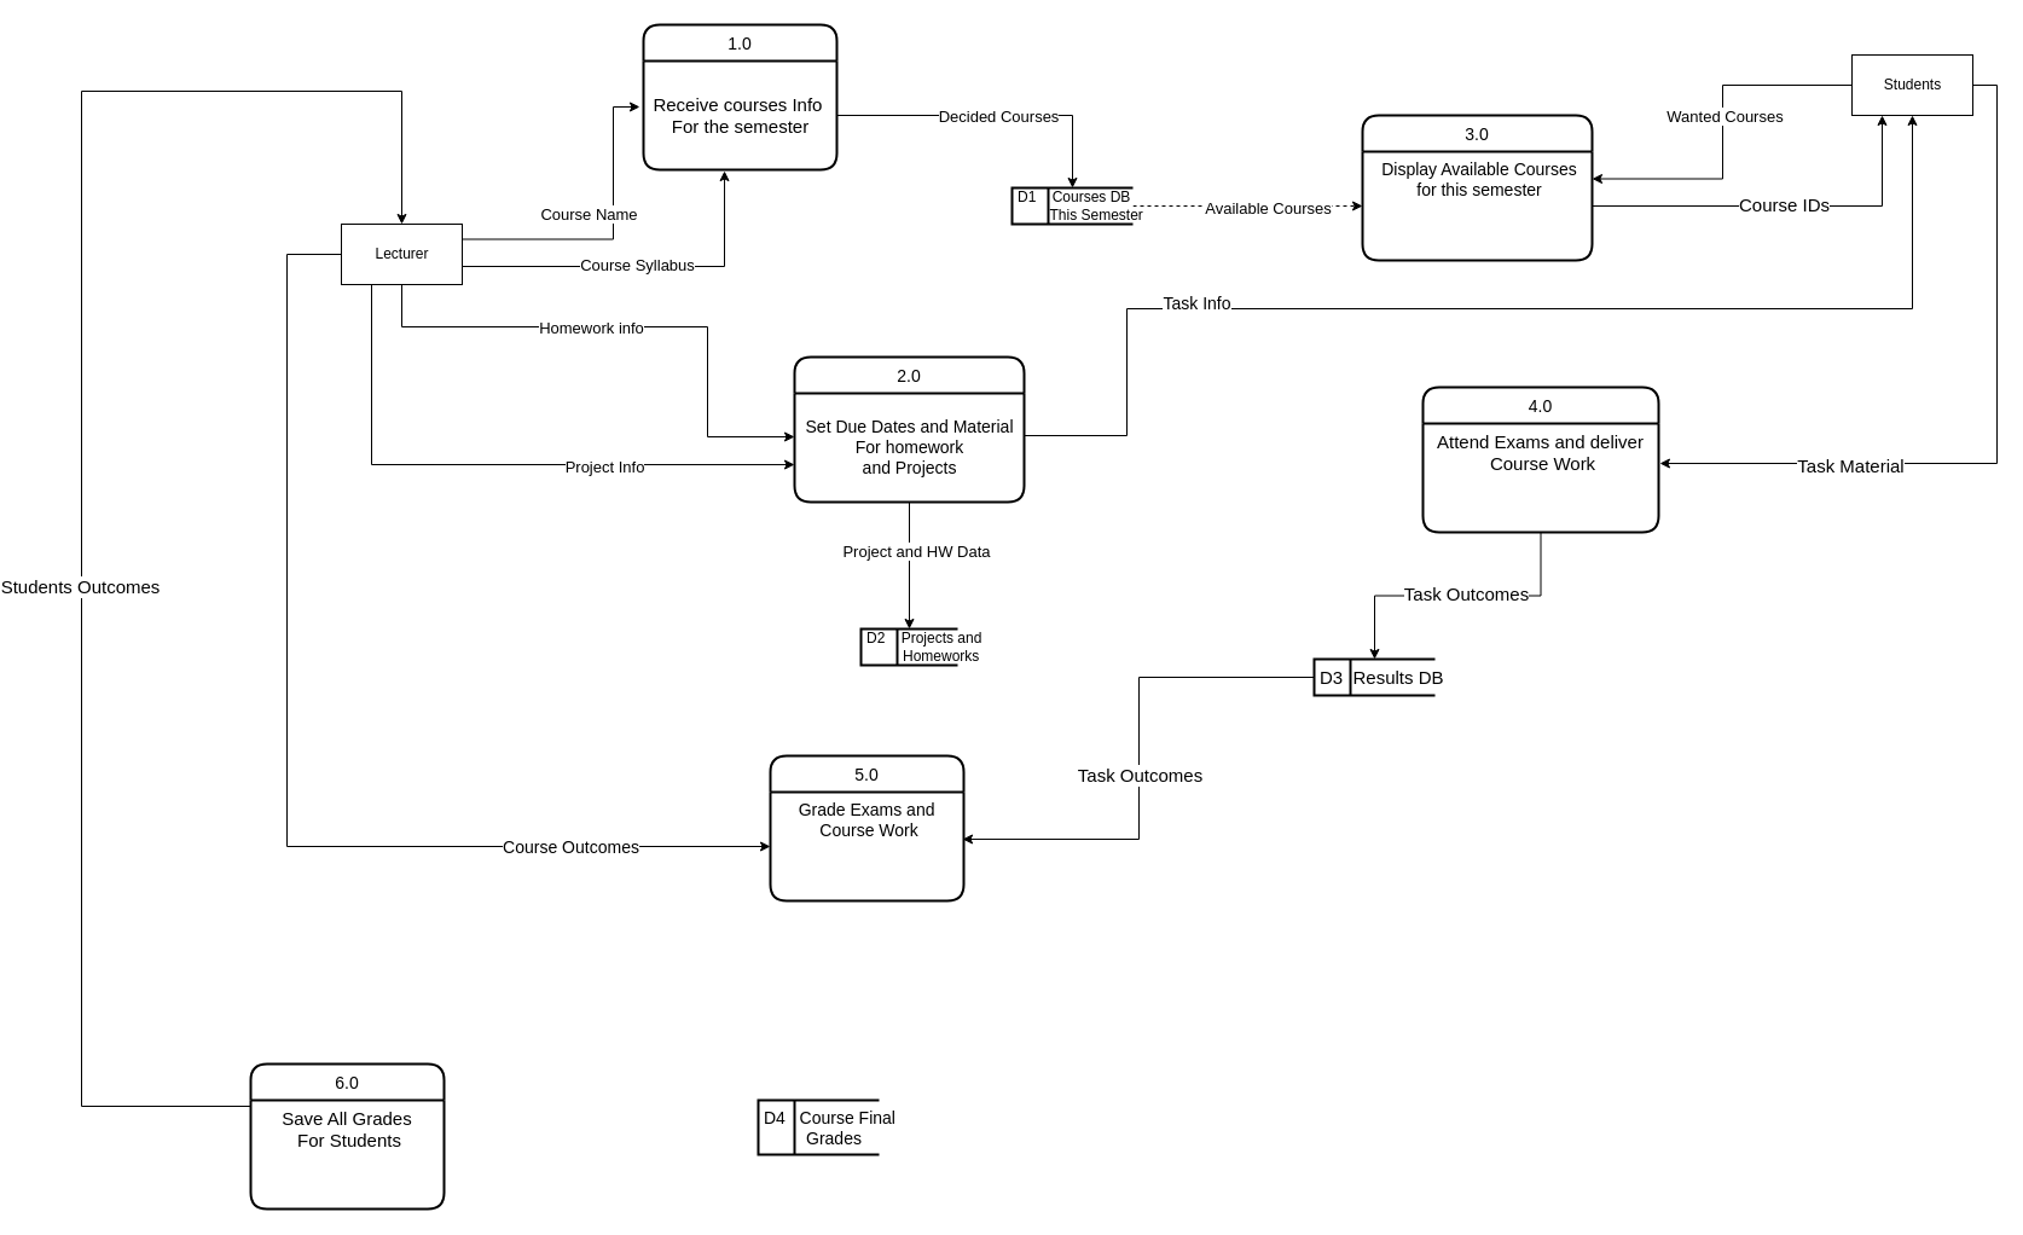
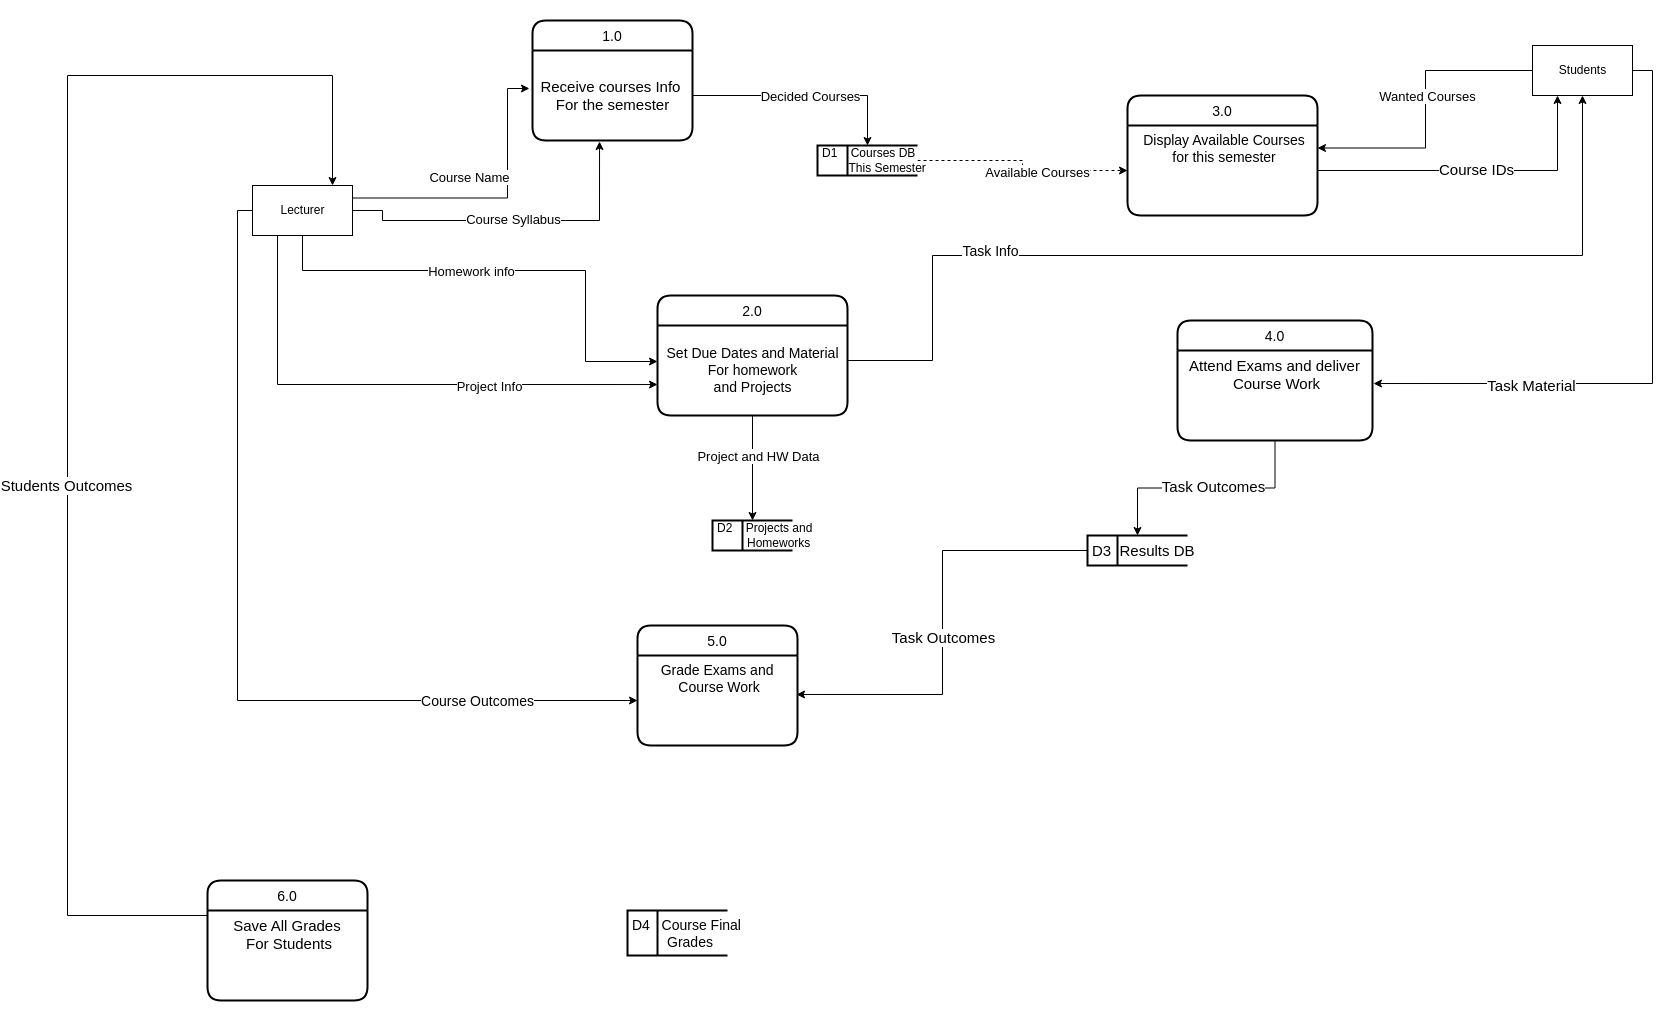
  <mxCell id="0" />
  <mxCell id="1" parent="0" />
  <mxCell id="2" style="edgeStyle=orthogonalEdgeStyle;rounded=0;orthogonalLoop=1;jettySize=auto;html=1;exitX=1;exitY=0.25;exitDx=0;exitDy=0;entryX=-0.019;entryY=0.422;entryDx=0;entryDy=0;entryPerimeter=0;" edge="1" parent="1" source="12" target="19"><mxGeometry relative="1" as="geometry"><Array as="points"><mxPoint x="460" y="197" /><mxPoint x="460" y="88" /></Array></mxGeometry></mxCell>
  <mxCell id="3" value="Course Name" style="edgeLabel;html=1;align=center;verticalAlign=middle;resizable=0;points=[];fontSize=13;" vertex="1" connectable="0" parent="2"><mxGeometry x="-0.221" y="4" relative="1" as="geometry"><mxPoint x="4" y="-17.5" as="offset" /></mxGeometry></mxCell>
  <mxCell id="4" style="edgeStyle=orthogonalEdgeStyle;rounded=0;orthogonalLoop=1;jettySize=auto;html=1;entryX=0.419;entryY=1.011;entryDx=0;entryDy=0;entryPerimeter=0;exitX=1;exitY=0.5;exitDx=0;exitDy=0;" edge="1" parent="1" source="12" target="19"><mxGeometry relative="1" as="geometry"><mxPoint x="395" y="220" as="sourcePoint" /><Array as="points"><mxPoint x="335" y="220" /><mxPoint x="552" y="220" /></Array></mxGeometry></mxCell>
  <mxCell id="5" value="Course Syllabus" style="edgeLabel;html=1;align=center;verticalAlign=middle;resizable=0;points=[];fontSize=13;" vertex="1" connectable="0" parent="4"><mxGeometry x="0.009" y="3" relative="1" as="geometry"><mxPoint y="1" as="offset" /></mxGeometry></mxCell>
  <mxCell id="6" style="edgeStyle=orthogonalEdgeStyle;rounded=0;orthogonalLoop=1;jettySize=auto;html=1;entryX=0;entryY=0.4;entryDx=0;entryDy=0;entryPerimeter=0;" edge="1" parent="1" source="12" target="21"><mxGeometry relative="1" as="geometry"><Array as="points"><mxPoint x="538" y="270" /><mxPoint x="538" y="361" /></Array></mxGeometry></mxCell>
  <mxCell id="7" value="Homework info" style="edgeLabel;html=1;align=center;verticalAlign=middle;resizable=0;points=[];fontSize=13;" vertex="1" connectable="0" parent="6"><mxGeometry x="-0.155" relative="1" as="geometry"><mxPoint as="offset" /></mxGeometry></mxCell>
  <mxCell id="8" style="edgeStyle=orthogonalEdgeStyle;rounded=0;orthogonalLoop=1;jettySize=auto;html=1;exitX=0.25;exitY=1;exitDx=0;exitDy=0;entryX=0;entryY=0.656;entryDx=0;entryDy=0;entryPerimeter=0;" edge="1" parent="1" source="12" target="21"><mxGeometry relative="1" as="geometry" /></mxCell>
  <mxCell id="9" value="Project Info" style="edgeLabel;html=1;align=center;verticalAlign=middle;resizable=0;points=[];fontSize=13;" vertex="1" connectable="0" parent="8"><mxGeometry x="0.263" y="-2" relative="1" as="geometry"><mxPoint x="27" y="-1.01" as="offset" /></mxGeometry></mxCell>
  <mxCell id="10" style="edgeStyle=orthogonalEdgeStyle;rounded=0;orthogonalLoop=1;jettySize=auto;html=1;entryX=0;entryY=0.5;entryDx=0;entryDy=0;fontSize=14;exitX=0;exitY=0.5;exitDx=0;exitDy=0;" edge="1" parent="1" source="12" target="42"><mxGeometry relative="1" as="geometry"><Array as="points"><mxPoint x="190" y="210" /><mxPoint x="190" y="700" /></Array></mxGeometry></mxCell>
  <mxCell id="11" value="Course Outcomes" style="edgeLabel;html=1;align=center;verticalAlign=middle;resizable=0;points=[];fontSize=14;" vertex="1" connectable="0" parent="10"><mxGeometry x="0.645" y="-4" relative="1" as="geometry"><mxPoint y="-4" as="offset" /></mxGeometry></mxCell>
- <mxCell id="12" value="Lecturer" style="html=1;dashed=0;whitespace=wrap;rounded=0;" parent="1" vertex="1"><mxGeometry x="235" y="185" width="100" height="50" as="geometry" /></mxCell>
+ <mxCell id="12" value="Lecturer" style="html=1;dashed=0;whitespace=wrap;rounded=0;" parent="1" vertex="1"><mxGeometry x="205" y="185" width="100" height="50" as="geometry" /></mxCell>
  <mxCell id="13" style="edgeStyle=orthogonalEdgeStyle;rounded=0;orthogonalLoop=1;jettySize=auto;html=1;entryX=1;entryY=0.25;entryDx=0;entryDy=0;" edge="1" parent="1" source="17" target="31"><mxGeometry relative="1" as="geometry"><Array as="points"><mxPoint x="1378" y="70" /><mxPoint x="1378" y="148" /></Array></mxGeometry></mxCell>
  <mxCell id="14" value="Wanted Courses" style="edgeLabel;html=1;align=center;verticalAlign=middle;resizable=0;points=[];fontSize=13;" vertex="1" connectable="0" parent="13"><mxGeometry x="-0.098" y="1" relative="1" as="geometry"><mxPoint as="offset" /></mxGeometry></mxCell>
  <mxCell id="15" style="edgeStyle=orthogonalEdgeStyle;rounded=0;orthogonalLoop=1;jettySize=auto;html=1;entryX=1.005;entryY=0.367;entryDx=0;entryDy=0;entryPerimeter=0;fontSize=15;" edge="1" parent="1" source="17" target="33"><mxGeometry relative="1" as="geometry"><Array as="points"><mxPoint x="1605" y="70" /><mxPoint x="1605" y="383" /></Array></mxGeometry></mxCell>
  <mxCell id="16" value="Task Material" style="edgeLabel;html=1;align=center;verticalAlign=middle;resizable=0;points=[];fontSize=15;" vertex="1" connectable="0" parent="15"><mxGeometry x="0.486" y="1" relative="1" as="geometry"><mxPoint as="offset" /></mxGeometry></mxCell>
  <mxCell id="17" value="Students" style="html=1;dashed=0;whitespace=wrap;rounded=0;" parent="1" vertex="1"><mxGeometry x="1485" y="45" width="100" height="50" as="geometry" /></mxCell>
  <mxCell id="18" value="1.0" style="swimlane;childLayout=stackLayout;horizontal=1;startSize=30;horizontalStack=0;rounded=1;fontSize=14;fontStyle=0;strokeWidth=2;resizeParent=0;resizeLast=1;shadow=0;dashed=0;align=center;swimlaneFillColor=none;sketch=0;" vertex="1" parent="1"><mxGeometry x="485" y="20" width="160" height="120" as="geometry" /></mxCell>
  <mxCell id="19" value="&lt;p style=&quot;line-height: 120% ; font-size: 15px&quot;&gt;Receive courses Info&amp;nbsp;&lt;br&gt;For the semester&lt;/p&gt;" style="text;html=1;align=center;verticalAlign=middle;resizable=0;points=[];autosize=1;" vertex="1" parent="18"><mxGeometry y="30" width="160" height="90" as="geometry" /></mxCell>
  <mxCell id="20" value="2.0" style="swimlane;childLayout=stackLayout;horizontal=1;startSize=30;horizontalStack=0;rounded=1;fontSize=14;fontStyle=0;strokeWidth=2;resizeParent=0;resizeLast=1;shadow=0;dashed=0;align=center;sketch=0;fillColor=#FFFFFF;gradientColor=none;" vertex="1" parent="1"><mxGeometry x="610" y="295" width="190" height="120" as="geometry" /></mxCell>
  <mxCell id="21" value="&lt;font style=&quot;font-size: 14px&quot;&gt;Set Due Dates and Material&lt;br&gt;For homework &lt;br&gt;and Projects&lt;/font&gt;" style="text;html=1;align=center;verticalAlign=middle;resizable=0;points=[];autosize=1;" vertex="1" parent="20"><mxGeometry y="30" width="190" height="90" as="geometry" /></mxCell>
  <mxCell id="22" style="edgeStyle=orthogonalEdgeStyle;rounded=0;orthogonalLoop=1;jettySize=auto;html=1;entryX=0;entryY=0.5;entryDx=0;entryDy=0;dashed=1;" edge="1" parent="1" source="24" target="31"><mxGeometry relative="1" as="geometry" /></mxCell>
  <mxCell id="23" value="&lt;font style=&quot;font-size: 13px&quot;&gt;Available Courses&lt;/font&gt;" style="edgeLabel;html=1;align=center;verticalAlign=middle;resizable=0;points=[];" vertex="1" connectable="0" parent="22"><mxGeometry x="0.17" y="-1" relative="1" as="geometry"><mxPoint as="offset" /></mxGeometry></mxCell>
- <mxCell id="24" value="D1&amp;nbsp; &amp;nbsp; Courses DB&lt;br&gt;&amp;nbsp; &amp;nbsp; &amp;nbsp; &amp;nbsp; This Semester" style="html=1;dashed=0;whitespace=wrap;shape=mxgraph.dfd.dataStoreID;align=left;spacingLeft=3;points=[[0,0],[0.5,0],[1,0],[0,0.5],[1,0.5],[0,1],[0.5,1],[1,1]];shadow=0;sketch=0;strokeWidth=2;fillColor=#FFFFFF;gradientColor=none;" vertex="1" parent="1"><mxGeometry x="790" y="155" width="100" height="30" as="geometry" /></mxCell>
+ <mxCell id="24" value="D1&amp;nbsp; &amp;nbsp; Courses DB&lt;br&gt;&amp;nbsp; &amp;nbsp; &amp;nbsp; &amp;nbsp; This Semester" style="html=1;dashed=0;whitespace=wrap;shape=mxgraph.dfd.dataStoreID;align=left;spacingLeft=3;points=[[0,0],[0.5,0],[1,0],[0,0.5],[1,0.5],[0,1],[0.5,1],[1,1]];shadow=0;sketch=0;strokeWidth=2;fillColor=#FFFFFF;gradientColor=none;" vertex="1" parent="1"><mxGeometry x="770" y="145" width="100" height="30" as="geometry" /></mxCell>
  <mxCell id="25" style="edgeStyle=orthogonalEdgeStyle;rounded=0;orthogonalLoop=1;jettySize=auto;html=1;entryX=0.5;entryY=0;entryDx=0;entryDy=0;" edge="1" parent="1" source="19" target="24"><mxGeometry relative="1" as="geometry" /></mxCell>
  <mxCell id="26" value="&lt;font style=&quot;font-size: 13px&quot;&gt;Decided Courses&lt;/font&gt;" style="edgeLabel;html=1;align=center;verticalAlign=middle;resizable=0;points=[];" vertex="1" connectable="0" parent="25"><mxGeometry x="0.044" relative="1" as="geometry"><mxPoint as="offset" /></mxGeometry></mxCell>
  <mxCell id="27" value="D2&amp;nbsp; &amp;nbsp; Projects and&lt;br&gt;&amp;nbsp; &amp;nbsp; &amp;nbsp; &amp;nbsp; &amp;nbsp;Homeworks" style="html=1;dashed=0;whitespace=wrap;shape=mxgraph.dfd.dataStoreID;align=left;spacingLeft=3;points=[[0,0],[0.5,0],[1,0],[0,0.5],[1,0.5],[0,1],[0.5,1],[1,1]];shadow=0;sketch=0;strokeWidth=2;fillColor=#FFFFFF;gradientColor=none;" vertex="1" parent="1"><mxGeometry x="665" y="520" width="80" height="30" as="geometry" /></mxCell>
  <mxCell id="28" style="edgeStyle=orthogonalEdgeStyle;rounded=0;orthogonalLoop=1;jettySize=auto;html=1;entryX=0.5;entryY=0;entryDx=0;entryDy=0;" edge="1" parent="1" source="21" target="27"><mxGeometry relative="1" as="geometry" /></mxCell>
  <mxCell id="29" value="Project and HW Data" style="edgeLabel;html=1;align=center;verticalAlign=middle;resizable=0;points=[];fontSize=13;" vertex="1" connectable="0" parent="28"><mxGeometry x="-0.233" y="2" relative="1" as="geometry"><mxPoint x="3" as="offset" /></mxGeometry></mxCell>
  <mxCell id="30" value="3.0" style="swimlane;childLayout=stackLayout;horizontal=1;startSize=30;horizontalStack=0;rounded=1;fontSize=14;fontStyle=0;strokeWidth=2;resizeParent=0;resizeLast=1;shadow=0;dashed=0;align=center;sketch=0;fillColor=#FFFFFF;gradientColor=none;" vertex="1" parent="1"><mxGeometry x="1080" y="95" width="190" height="120" as="geometry" /></mxCell>
  <mxCell id="31" value="Display Available Courses&#10;for this semester" style="align=center;strokeColor=none;fillColor=none;spacingLeft=4;fontSize=14;verticalAlign=top;resizable=0;rotatable=0;part=1;" vertex="1" parent="30"><mxGeometry y="30" width="190" height="90" as="geometry" /></mxCell>
  <mxCell id="32" value="4.0" style="swimlane;childLayout=stackLayout;horizontal=1;startSize=30;horizontalStack=0;rounded=1;fontSize=14;fontStyle=0;strokeWidth=2;resizeParent=0;resizeLast=1;shadow=0;dashed=0;align=center;sketch=0;fillColor=#FFFFFF;gradientColor=none;" vertex="1" parent="1"><mxGeometry x="1130" y="320" width="195" height="120" as="geometry" /></mxCell>
  <mxCell id="33" value="Attend Exams and deliver &#10;Course Work" style="align=center;strokeColor=none;fillColor=none;spacingLeft=4;fontSize=15;verticalAlign=top;resizable=0;rotatable=0;part=1;" vertex="1" parent="32"><mxGeometry y="30" width="195" height="90" as="geometry" /></mxCell>
  <mxCell id="34" style="edgeStyle=orthogonalEdgeStyle;rounded=0;orthogonalLoop=1;jettySize=auto;html=1;entryX=0.25;entryY=1;entryDx=0;entryDy=0;fontSize=15;" edge="1" parent="1" source="31" target="17"><mxGeometry relative="1" as="geometry" /></mxCell>
  <mxCell id="35" value="Course IDs" style="edgeLabel;html=1;align=center;verticalAlign=middle;resizable=0;points=[];fontSize=15;" vertex="1" connectable="0" parent="34"><mxGeometry x="0.003" y="2" relative="1" as="geometry"><mxPoint as="offset" /></mxGeometry></mxCell>
  <mxCell id="36" style="edgeStyle=orthogonalEdgeStyle;rounded=0;orthogonalLoop=1;jettySize=auto;html=1;entryX=0.994;entryY=0.433;entryDx=0;entryDy=0;entryPerimeter=0;fontSize=15;" edge="1" parent="1" source="38" target="42"><mxGeometry relative="1" as="geometry" /></mxCell>
  <mxCell id="37" value="Task Outcomes" style="edgeLabel;html=1;align=center;verticalAlign=middle;resizable=0;points=[];fontSize=15;" vertex="1" connectable="0" parent="36"><mxGeometry x="0.061" relative="1" as="geometry"><mxPoint as="offset" /></mxGeometry></mxCell>
- <mxCell id="38" value="D3&amp;nbsp; Results DB" style="html=1;dashed=0;whitespace=wrap;shape=mxgraph.dfd.dataStoreID;align=left;spacingLeft=3;points=[[0,0],[0.5,0],[1,0],[0,0.5],[1,0.5],[0,1],[0.5,1],[1,1]];shadow=0;sketch=0;strokeWidth=2;fillColor=#FFFFFF;gradientColor=none;fontSize=15;" vertex="1" parent="1"><mxGeometry x="1040" y="545" width="100" height="30" as="geometry" /></mxCell>
+ <mxCell id="38" value="D3&amp;nbsp; Results DB" style="html=1;dashed=0;whitespace=wrap;shape=mxgraph.dfd.dataStoreID;align=left;spacingLeft=3;points=[[0,0],[0.5,0],[1,0],[0,0.5],[1,0.5],[0,1],[0.5,1],[1,1]];shadow=0;sketch=0;strokeWidth=2;fillColor=#FFFFFF;gradientColor=none;fontSize=15;" vertex="1" parent="1"><mxGeometry x="1040" y="535" width="100" height="30" as="geometry" /></mxCell>
  <mxCell id="39" style="edgeStyle=orthogonalEdgeStyle;rounded=0;orthogonalLoop=1;jettySize=auto;html=1;fontSize=15;" edge="1" parent="1" source="33" target="38"><mxGeometry relative="1" as="geometry" /></mxCell>
  <mxCell id="40" value="Task Outcomes" style="edgeLabel;html=1;align=center;verticalAlign=middle;resizable=0;points=[];fontSize=15;" vertex="1" connectable="0" parent="39"><mxGeometry x="0.101" y="3" relative="1" as="geometry"><mxPoint x="18" y="-5.5" as="offset" /></mxGeometry></mxCell>
  <mxCell id="41" value="5.0" style="swimlane;childLayout=stackLayout;horizontal=1;startSize=30;horizontalStack=0;rounded=1;fontSize=14;fontStyle=0;strokeWidth=2;resizeParent=0;resizeLast=1;shadow=0;dashed=0;align=center;sketch=0;fillColor=#FFFFFF;gradientColor=none;" vertex="1" parent="1"><mxGeometry x="590" y="625" width="160" height="120" as="geometry" /></mxCell>
  <mxCell id="42" value="Grade Exams and &#10;Course Work" style="align=center;strokeColor=none;fillColor=none;spacingLeft=4;fontSize=14;verticalAlign=top;resizable=0;rotatable=0;part=1;" vertex="1" parent="41"><mxGeometry y="30" width="160" height="90" as="geometry" /></mxCell>
  <mxCell id="43" style="edgeStyle=orthogonalEdgeStyle;rounded=0;orthogonalLoop=1;jettySize=auto;html=1;fontSize=14;exitX=1;exitY=0.25;exitDx=0;exitDy=0;" edge="1" parent="1" source="20" target="17"><mxGeometry relative="1" as="geometry"><Array as="points"><mxPoint x="800" y="360" /><mxPoint x="885" y="360" /><mxPoint x="885" y="255" /><mxPoint x="1535" y="255" /></Array></mxGeometry></mxCell>
  <mxCell id="44" value="Task Info" style="edgeLabel;html=1;align=center;verticalAlign=middle;resizable=0;points=[];fontSize=14;" vertex="1" connectable="0" parent="43"><mxGeometry x="-0.511" y="-2" relative="1" as="geometry"><mxPoint x="29.29" y="-7" as="offset" /></mxGeometry></mxCell>
  <mxCell id="45" value="D4&amp;nbsp; &amp;nbsp;Course Final&amp;nbsp;&lt;br&gt;&amp;nbsp; &amp;nbsp; &amp;nbsp; &amp;nbsp; &amp;nbsp;Grades" style="html=1;dashed=0;whitespace=wrap;shape=mxgraph.dfd.dataStoreID;align=left;spacingLeft=3;points=[[0,0],[0.5,0],[1,0],[0,0.5],[1,0.5],[0,1],[0.5,1],[1,1]];shadow=0;sketch=0;strokeWidth=2;fillColor=#FFFFFF;gradientColor=none;fontSize=14;" vertex="1" parent="1"><mxGeometry x="580" y="910" width="100" height="45" as="geometry" /></mxCell>
  <mxCell id="46" value="6.0" style="swimlane;childLayout=stackLayout;horizontal=1;startSize=30;horizontalStack=0;rounded=1;fontSize=14;fontStyle=0;strokeWidth=2;resizeParent=0;resizeLast=1;shadow=0;dashed=0;align=center;sketch=0;fillColor=#FFFFFF;gradientColor=none;" vertex="1" parent="1"><mxGeometry x="160" y="880" width="160" height="120" as="geometry" /></mxCell>
  <mxCell id="47" value="Save All Grades &#10;For Students" style="align=center;strokeColor=none;fillColor=none;spacingLeft=4;fontSize=15;verticalAlign=top;resizable=0;rotatable=0;part=1;" vertex="1" parent="46"><mxGeometry y="30" width="160" height="90" as="geometry" /></mxCell>
  <mxCell id="48" style="edgeStyle=orthogonalEdgeStyle;rounded=0;orthogonalLoop=1;jettySize=auto;html=1;fontSize=15;" edge="1" parent="1" source="47" target="12"><mxGeometry relative="1" as="geometry"><mxPoint x="480" y="75" as="targetPoint" /><Array as="points"><mxPoint x="20" y="915" /><mxPoint x="20" y="75" /><mxPoint x="285" y="75" /></Array></mxGeometry></mxCell>
  <mxCell id="49" value="Students Outcomes" style="edgeLabel;html=1;align=center;verticalAlign=middle;resizable=0;points=[];fontSize=15;" vertex="1" connectable="0" parent="48"><mxGeometry x="-0.157" y="2" relative="1" as="geometry"><mxPoint as="offset" /></mxGeometry></mxCell>
